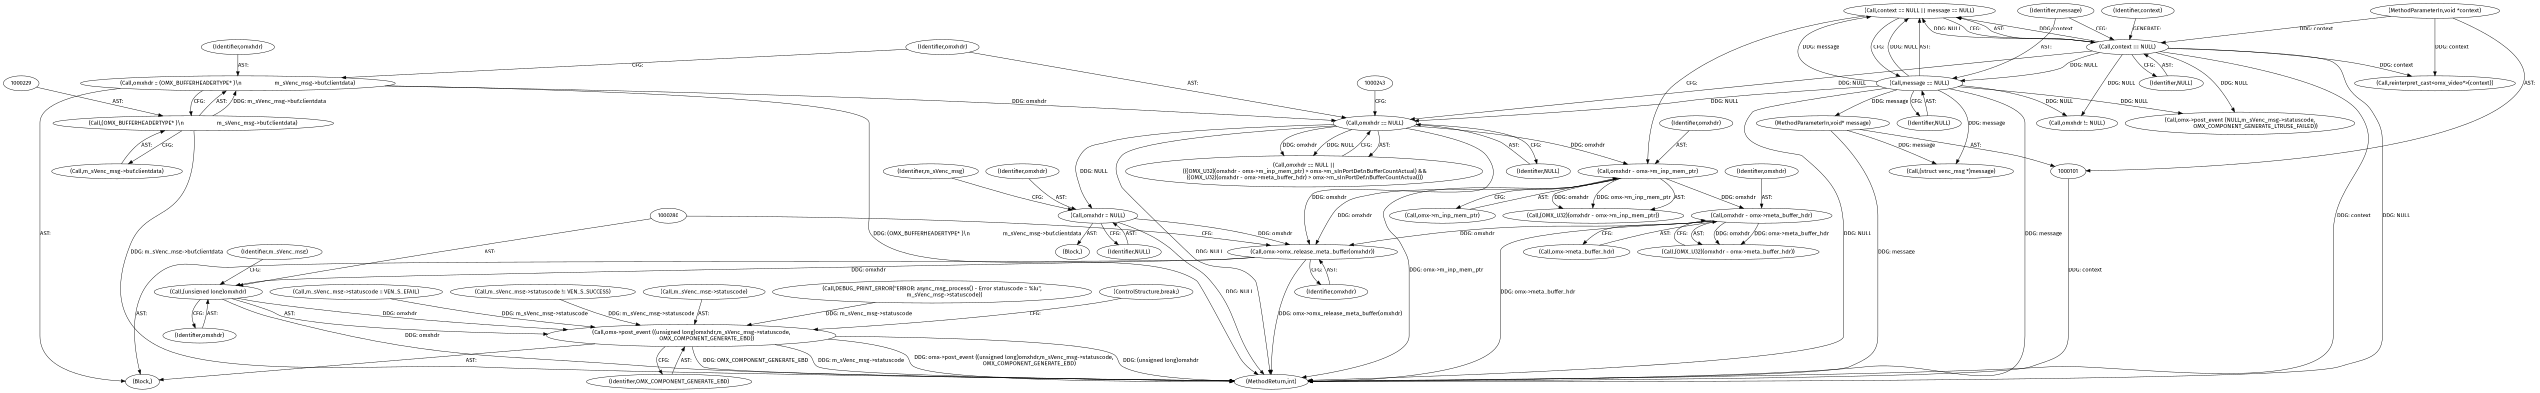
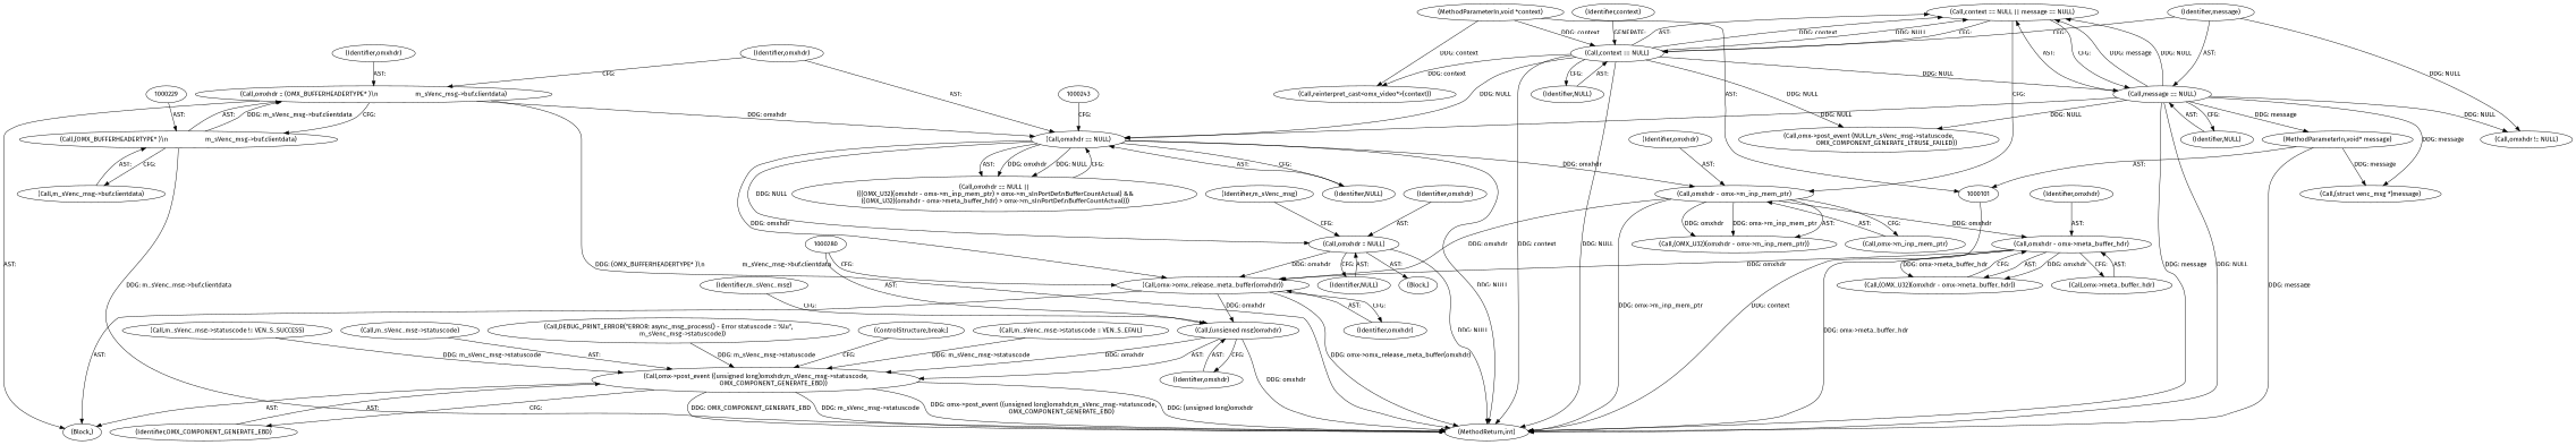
  digraph {
    fontname="Fira Sans"
    node [fontname="Fira Sans"]
    edge [fontname="Fira Sans"]
-   n1 [label="(Call,(unsigned long)omxhdr)"]
+   n1 [label="(Call,(unsigned msg)omxhdr)"]
    n2 [label="(Call,omx->post_event ((unsigned long)omxhdr,m_sVenc_msg->statuscode,\n                    OMX_COMPONENT_GENERATE_EBD))"]
    n3 [label="(Identifier,omxhdr)"]
    n4 [label="(MethodReturn,int)"]
    n5 [label="(Block,)"]
    n6 [label="(Identifier,OMX_COMPONENT_GENERATE_EBD)"]
    n7 [label="(Call,omx->omx_release_meta_buffer(omxhdr))"]
    n8 [label="(Identifier,omxhdr)"]
    n9 [label="(Call,omxhdr == NULL)"]
    n10 [label="(Call,omxhdr = NULL)"]
    n11 [label="(Call,omxhdr - omx->m_inp_mem_ptr)"]
    n12 [label="(Call,omxhdr == NULL ||\n (((OMX_U32)(omxhdr - omx->m_inp_mem_ptr) > omx->m_sInPortDef.nBufferCountActual) &&\n ((OMX_U32)(omxhdr - omx->meta_buffer_hdr) > omx->m_sInPortDef.nBufferCountActual)))"]
    n13 [label="(Identifier,NULL)"]
    n14 [label="(Block,)"]
    n15 [label="(Identifier,NULL)"]
    n16 [label="(Call,omxhdr - omx->meta_buffer_hdr)"]
    n17 [label="(Call,(OMX_U32)(omxhdr - omx->m_inp_mem_ptr))"]
    n18 [label="(Call,omx->m_inp_mem_ptr)"]
    n19 [label="(Call,omxhdr = (OMX_BUFFERHEADERTYPE* )\\n                     m_sVenc_msg->buf.clientdata)"]
    n20 [label="(Call,(OMX_BUFFERHEADERTYPE* )\\n                     m_sVenc_msg->buf.clientdata)"]
    n21 [label="(Call,m_sVenc_msg->buf.clientdata)"]
    n22 [label="(Call,context == NULL)"]
    n23 [label="(Call,message == NULL)"]
    n24 [label="(Call,context == NULL || message == NULL)"]
    n25 [label="(Call,omx->post_event (NULL,m_sVenc_msg->statuscode,\n                    OMX_COMPONENT_GENERATE_LTRUSE_FAILED))"]
    n26 [label="(Call,reinterpret_cast<omx_video*>(context))"]
    n27 [label="(Call,omxhdr != NULL)"]
    n28 [label="(Identifier,NULL)"]
    n29 [label="(Identifier,NULL)"]
    n30 [label="(Call,(struct venc_msg *)message)"]
    n31 [label="(MethodParameterIn,void* message)"]
    n32 [label="(MethodParameterIn,void *context)"]
    1000101
    n34 [label="(Call,(OMX_U32)(omxhdr - omx->meta_buffer_hdr))"]
    n35 [label="(Call,omx->meta_buffer_hdr)"]
    n36 [label="(Identifier,omxhdr)"]
    n37 [label="(Identifier,m_sVenc_msg)"]
    n38 [label="(ControlStructure,break;)"]
    n39 [label="(Call,m_sVenc_msg->statuscode = VEN_S_EFAIL)"]
    n40 [label="(Identifier,context)"]
    n41 [label="(Identifier,omxhdr)"]
    n42 [label="(Call,m_sVenc_msg->statuscode != VEN_S_SUCCESS)"]
    n43 [label="(Identifier,message)"]
    n44 [label="(Call,m_sVenc_msg->statuscode)"]
    n45 [label="(Identifier,omxhdr)"]
    n46 [label="(Identifier,omxhdr)"]
    n47 [label="(Identifier,m_sVenc_msg)"]
    n48 [label="(Call,DEBUG_PRINT_ERROR(\"ERROR: async_msg_process() - Error statuscode = %lu\",\n                m_sVenc_msg->statuscode))"]
    n49 [label="(Identifier,omxhdr)"]
    1000280
    1000243
    1000229
    n1 -> n2 [label="AST: "]
    n1 -> n2 [label="DDG: omxhdr"]
    n1 -> n3 [label="CFG: "]
    n1 -> n4 [label="DDG: omxhdr"]
    n2 -> n4 [label="DDG: OMX_COMPONENT_GENERATE_EBD"]
    n2 -> n4 [label="DDG: m_sVenc_msg->statuscode"]
    n2 -> n4 [label="DDG: omx->post_event ((unsigned long)omxhdr,m_sVenc_msg->statuscode,\n                    OMX_COMPONENT_GENERATE_EBD)"]
    n2 -> n4 [label="DDG: (unsigned long)omxhdr"]
    n2 -> n5 [label="AST: "]
    n2 -> n6 [label="CFG: "]
    n3 -> n1 [label="AST: "]
    n6 -> n2 [label="AST: "]
    n7 -> n1 [label="DDG: omxhdr"]
    n7 -> n4 [label="DDG: omx->omx_release_meta_buffer(omxhdr)"]
    n7 -> n5 [label="AST: "]
    n7 -> n8 [label="CFG: "]
    n8 -> n7 [label="AST: "]
    n9 -> n4 [label="DDG: NULL"]
    n9 -> n7 [label="DDG: omxhdr"]
    n9 -> n10 [label="DDG: NULL"]
    n9 -> n11 [label="DDG: omxhdr"]
    n9 -> n12 [label="AST: "]
    n9 -> n12 [label="DDG: omxhdr"]
    n9 -> n12 [label="DDG: NULL"]
    n9 -> n13 [label="CFG: "]
    n10 -> n4 [label="DDG: NULL"]
    n10 -> n7 [label="DDG: omxhdr"]
    n10 -> n14 [label="AST: "]
    n10 -> n15 [label="CFG: "]
    n11 -> n4 [label="DDG: omx->m_inp_mem_ptr"]
    n11 -> n7 [label="DDG: omxhdr"]
    n11 -> n16 [label="DDG: omxhdr"]
    n11 -> n17 [label="AST: "]
    n11 -> n17 [label="DDG: omxhdr"]
    n11 -> n17 [label="DDG: omx->m_inp_mem_ptr"]
    n11 -> n18 [label="CFG: "]
    n12 -> n9 [label="CFG: "]
    n13 -> n9 [label="AST: "]
    n15 -> n10 [label="AST: "]
    n16 -> n4 [label="DDG: omx->meta_buffer_hdr"]
    n16 -> n7 [label="DDG: omxhdr"]
    n16 -> n34 [label="AST: "]
    n16 -> n34 [label="DDG: omxhdr"]
    n16 -> n34 [label="DDG: omx->meta_buffer_hdr"]
    n16 -> n35 [label="CFG: "]
    n18 -> n11 [label="AST: "]
    n19 -> n4 [label="DDG: (OMX_BUFFERHEADERTYPE* )\\n                     m_sVenc_msg->buf.clientdata"]
    n19 -> n5 [label="AST: "]
    n19 -> n9 [label="DDG: omxhdr"]
    n19 -> n20 [label="CFG: "]
    n20 -> n4 [label="DDG: m_sVenc_msg->buf.clientdata"]
    n20 -> n19 [label="AST: "]
    n20 -> n19 [label="DDG: m_sVenc_msg->buf.clientdata"]
    n20 -> n21 [label="CFG: "]
    n21 -> n20 [label="AST: "]
    n22 -> n4 [label="DDG: NULL"]
    n22 -> n4 [label="DDG: context"]
    n22 -> n9 [label="DDG: NULL"]
    n22 -> n23 [label="DDG: NULL"]
    n22 -> n24 [label="AST: "]
    n22 -> n24 [label="DDG: context"]
    n22 -> n24 [label="DDG: NULL"]
    n22 -> n25 [label="DDG: NULL"]
    n22 -> n26 [label="DDG: context"]
-   n22 -> n27 [label="DDG: NULL"]
+   n43 -> n27 [label="DDG: NULL"]
    n22 -> n28 [label="CFG: "]
    n23 -> n4 [label="DDG: message"]
    n23 -> n4 [label="DDG: NULL"]
    n23 -> n9 [label="DDG: NULL"]
    n23 -> n24 [label="AST: "]
    n23 -> n24 [label="DDG: message"]
    n23 -> n24 [label="DDG: NULL"]
    n23 -> n25 [label="DDG: NULL"]
    n23 -> n27 [label="DDG: NULL"]
    n23 -> n29 [label="CFG: "]
    n23 -> n30 [label="DDG: message"]
    n23 -> n31 [label="DDG: message"]
    n24 -> n11 [label="CFG: "]
    n24 -> n22 [label="CFG: "]
    n24 -> n23 [label="CFG: "]
    n28 -> n22 [label="AST: "]
    n29 -> n23 [label="AST: "]
    n31 -> n4 [label="DDG: message"]
    n31 -> n30 [label="DDG: message"]
    n31 -> 1000101 [label="AST: "]
    n32 -> n22 [label="DDG: context"]
    n32 -> n26 [label="DDG: context"]
    n32 -> 1000101 [label="AST: "]
    1000101 -> n4 [label="DDG: context"]
    n34 -> n16 [label="CFG: "]
    n35 -> n16 [label="AST: "]
    n36 -> n16 [label="AST: "]
    n37 -> n10 [label="CFG: "]
    n38 -> n2 [label="CFG: "]
    n39 -> n2 [label="DDG: m_sVenc_msg->statuscode"]
    n40 -> n22 [label="GENERATE: "]
    n41 -> n11 [label="AST: "]
    n42 -> n2 [label="DDG: m_sVenc_msg->statuscode"]
    n43 -> n22 [label="CFG: "]
    n43 -> n23 [label="AST: "]
    n44 -> n2 [label="AST: "]
    n45 -> n10 [label="AST: "]
    n46 -> n9 [label="AST: "]
    n46 -> n19 [label="CFG: "]
    n47 -> n1 [label="CFG: "]
    n48 -> n2 [label="DDG: m_sVenc_msg->statuscode"]
    n49 -> n19 [label="AST: "]
    1000280 -> n1 [label="AST: "]
    1000280 -> n7 [label="CFG: "]
    1000243 -> n9 [label="CFG: "]
    1000229 -> n20 [label="AST: "]
  }
